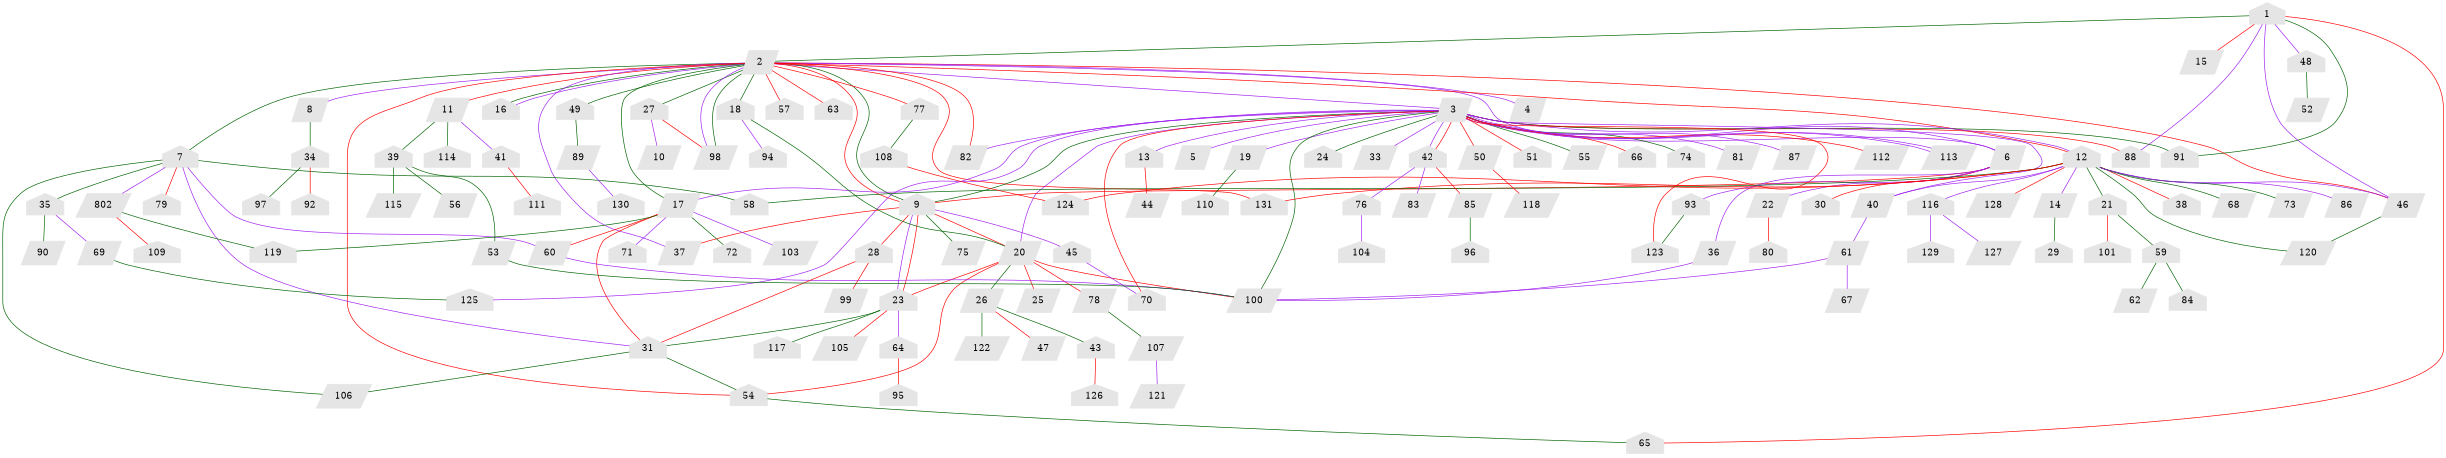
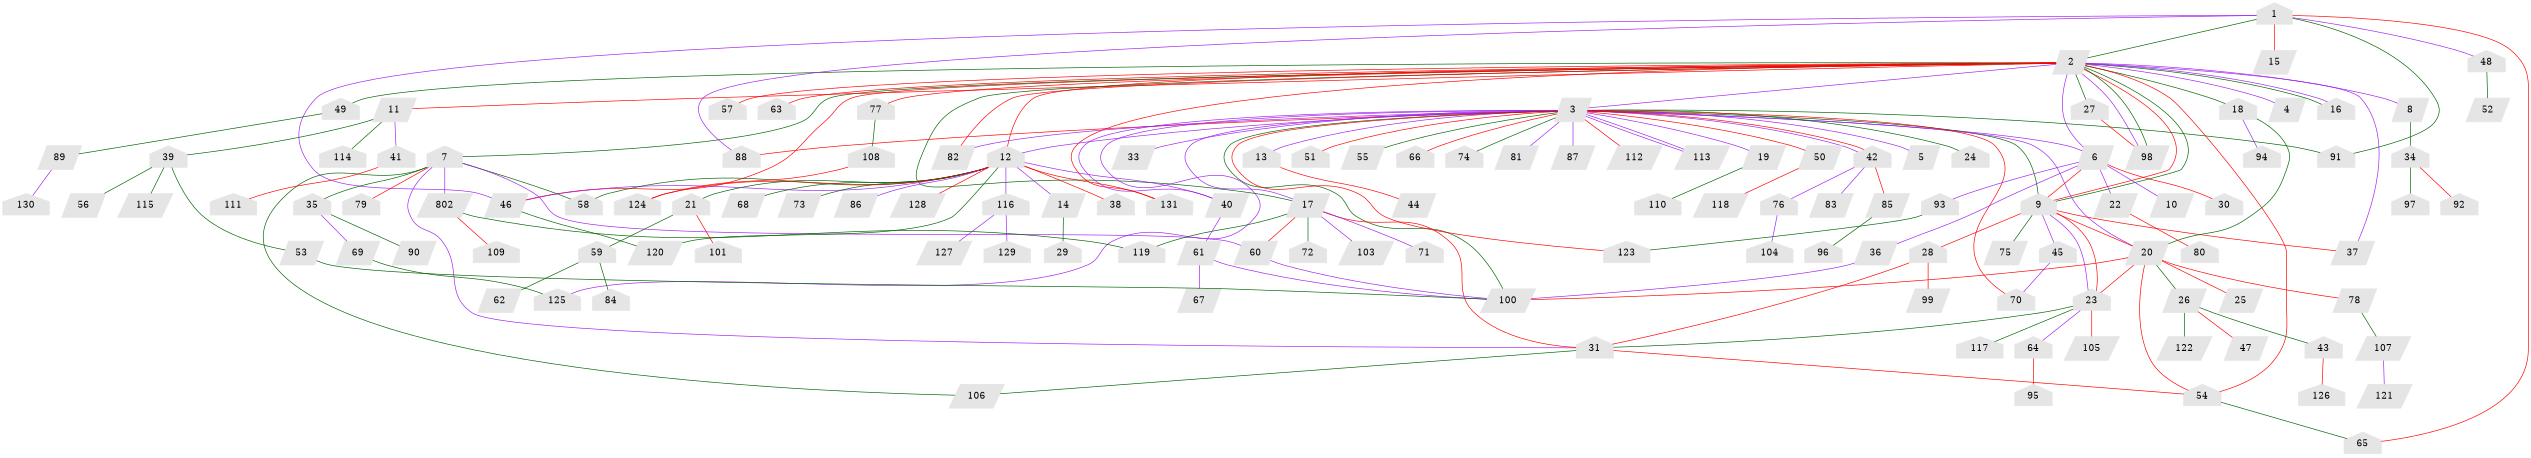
  graph {
    node [color=gray90 shape=house style=filled]
    edge [color=purple]
    2 [shape=parallelogram]
    1
    15 [shape=parallelogram]
    46 [shape=parallelogram]
    48
    65
    88
    91
    3 [shape=parallelogram]
    4 [shape=parallelogram]
    6 [shape=parallelogram]
    7
    8 [shape=parallelogram]
    9
    11 [shape=parallelogram]
    12
    16
    17 [shape=parallelogram]
    18
    27
    37 [shape=parallelogram]
    49
    54
    57
    63
    77
    82 [shape=parallelogram]
    98 [shape=parallelogram]
    131
    120 [shape=parallelogram]
    52 [shape=parallelogram]
    5 [shape=parallelogram]
    13
    19 [shape=parallelogram]
    20 [shape=parallelogram]
    24
    33 [shape=parallelogram]
    40 [shape=parallelogram]
    42
    50 [shape=parallelogram]
    51
    55 [shape=parallelogram]
    66
    70
    74
    81 [shape=parallelogram]
    87 [shape=parallelogram]
    100 [shape=parallelogram]
    112 [shape=parallelogram]
    113 [shape=parallelogram]
    123
    125
    10 [shape=parallelogram]
    22 [shape=parallelogram]
    30
    36 [shape=parallelogram]
    93
    31
    35
    58
    60 [shape=parallelogram]
    79
    n63 [label=802 shape=parallelogram]
    106 [shape=parallelogram]
    34
    23
    28
    45
    75 [shape=parallelogram]
    39
    41
    114
    14 [shape=parallelogram]
    21
    38
    68 [shape=parallelogram]
    73 [shape=parallelogram]
    86 [shape=parallelogram]
    116
    124
    128 [shape=parallelogram]
    71
    72
    103 [shape=parallelogram]
    119
    94
    89 [shape=parallelogram]
    108
    44 [shape=parallelogram]
    110
    25 [shape=parallelogram]
    26 [shape=parallelogram]
    78 [shape=parallelogram]
    61 [shape=parallelogram]
    76
    83 [shape=parallelogram]
    85 [shape=parallelogram]
    118 [shape=parallelogram]
    80
    69 [shape=parallelogram]
    90 [shape=parallelogram]
    109
    92
    97
    64
    105 [shape=parallelogram]
    117
    99 [shape=parallelogram]
    53 [shape=parallelogram]
    56 [shape=parallelogram]
    115 [shape=parallelogram]
    111
    29
    59
    101
    127 [shape=parallelogram]
    129
    43
    47 [shape=parallelogram]
    122 [shape=parallelogram]
    107 [shape=parallelogram]
    62 [shape=parallelogram]
    84
    95
    126
    67 [shape=parallelogram]
    104
    96
    130
    121 [shape=parallelogram]
    2 -- 46 [color=red]
    2 -- 3
    2 -- 4
    2 -- 6
    2 -- 7 [color=darkgreen]
    2 -- 8
    2 -- 9 [color=red]
    2 -- 9 [color=darkgreen]
    2 -- 11 [color=red]
    2 -- 12 [color=red]
    2 -- 16 [color=darkgreen]
    2 -- 16
    2 -- 17 [color=darkgreen]
    2 -- 18 [color=darkgreen]
    2 -- 27 [color=darkgreen]
    2 -- 37
    2 -- 49 [color=darkgreen]
    2 -- 54 [color=red]
    2 -- 57 [color=red]
    2 -- 63 [color=red]
    2 -- 77 [color=red]
    2 -- 82 [color=red]
    2 -- 98
    2 -- 98 [color=darkgreen]
    2 -- 131 [color=red]
    1 -- 2 [color=darkgreen]
    1 -- 15 [color=red]
    1 -- 46
    1 -- 48
    1 -- 65 [color=red]
    1 -- 88
    1 -- 91 [color=darkgreen]
    46 -- 120 [color=darkgreen]
    48 -- 52 [color=darkgreen]
    3 -- 88 [color=red]
    3 -- 91 [color=darkgreen]
    3 -- 6
    3 -- 9 [color=darkgreen]
    3 -- 12
    3 -- 17
    3 -- 82
    3 -- 5
    3 -- 13
    3 -- 19
    3 -- 20
    3 -- 24 [color=darkgreen]
    3 -- 33
    3 -- 40
    3 -- 42
    3 -- 42 [color=red]
    3 -- 50 [color=red]
    3 -- 51 [color=red]
    3 -- 55 [color=darkgreen]
    3 -- 66 [color=red]
    3 -- 70 [color=red]
    3 -- 74 [color=darkgreen]
    3 -- 81
    3 -- 87
    3 -- 100 [color=darkgreen]
    3 -- 112 [color=red]
    3 -- 113
    3 -- 113
    3 -- 123 [color=red]
    3 -- 125
    6 -- 9 [color=red]
-   27 -- 10
+   6 -- 10
    6 -- 22
    6 -- 30 [color=red]
    6 -- 36
    6 -- 93
    7 -- 31
    7 -- 35 [color=darkgreen]
    7 -- 58 [color=darkgreen]
    7 -- 60
    7 -- 79 [color=red]
    7 -- n63
    7 -- 106 [color=darkgreen]
    8 -- 34 [color=darkgreen]
    9 -- 37 [color=red]
    9 -- 20 [color=red]
    9 -- 23
    9 -- 23 [color=red]
    9 -- 28 [color=red]
    9 -- 45
    9 -- 75 [color=darkgreen]
    11 -- 39 [color=darkgreen]
    11 -- 41
    11 -- 114 [color=darkgreen]
    12 -- 46
    12 -- 131 [color=red]
    12 -- 120 [color=darkgreen]
    12 -- 40
    12 -- 58 [color=darkgreen]
    12 -- 14
    12 -- 21 [color=darkgreen]
    12 -- 38 [color=red]
    12 -- 68 [color=darkgreen]
    12 -- 73 [color=darkgreen]
    12 -- 86
    12 -- 116
    12 -- 124 [color=red]
    12 -- 128 [color=red]
    17 -- 31 [color=red]
    17 -- 60 [color=red]
    17 -- 71
    17 -- 72 [color=darkgreen]
    17 -- 103
    17 -- 119 [color=darkgreen]
    18 -- 20 [color=darkgreen]
    18 -- 94
    27 -- 98 [color=red]
    49 -- 89 [color=darkgreen]
    54 -- 65 [color=darkgreen]
    77 -- 108 [color=darkgreen]
    13 -- 44 [color=red]
    19 -- 110 [color=darkgreen]
    20 -- 54 [color=red]
    20 -- 100 [color=red]
    20 -- 23 [color=red]
    20 -- 25 [color=red]
    20 -- 26 [color=darkgreen]
    20 -- 78 [color=red]
    40 -- 61
    42 -- 76
    42 -- 83
    42 -- 85 [color=red]
    50 -- 118 [color=red]
    22 -- 80 [color=red]
    36 -- 100
    93 -- 123 [color=darkgreen]
-   31 -- 54 [color=darkgreen]
+   31 -- 54 [color=red]
    31 -- 106 [color=darkgreen]
    35 -- 69
    35 -- 90 [color=darkgreen]
    60 -- 100
    n63 -- 119 [color=darkgreen]
    n63 -- 109 [color=red]
    34 -- 92 [color=red]
    34 -- 97 [color=darkgreen]
    23 -- 31 [color=darkgreen]
    23 -- 64
    23 -- 105 [color=red]
    23 -- 117 [color=darkgreen]
    28 -- 31 [color=red]
    28 -- 99 [color=red]
    45 -- 70
    39 -- 53 [color=darkgreen]
    39 -- 56 [color=darkgreen]
    39 -- 115 [color=darkgreen]
    41 -- 111 [color=red]
    14 -- 29 [color=darkgreen]
    21 -- 59 [color=darkgreen]
    21 -- 101 [color=red]
    116 -- 127
    116 -- 129
    89 -- 130
    108 -- 124 [color=red]
    26 -- 43 [color=darkgreen]
    26 -- 47 [color=red]
    26 -- 122 [color=darkgreen]
    78 -- 107 [color=darkgreen]
    61 -- 100
    61 -- 67
    76 -- 104
    85 -- 96 [color=darkgreen]
    69 -- 125 [color=darkgreen]
    64 -- 95 [color=red]
    53 -- 100 [color=darkgreen]
    59 -- 62 [color=darkgreen]
    59 -- 84 [color=darkgreen]
    43 -- 126 [color=red]
    107 -- 121
  }
